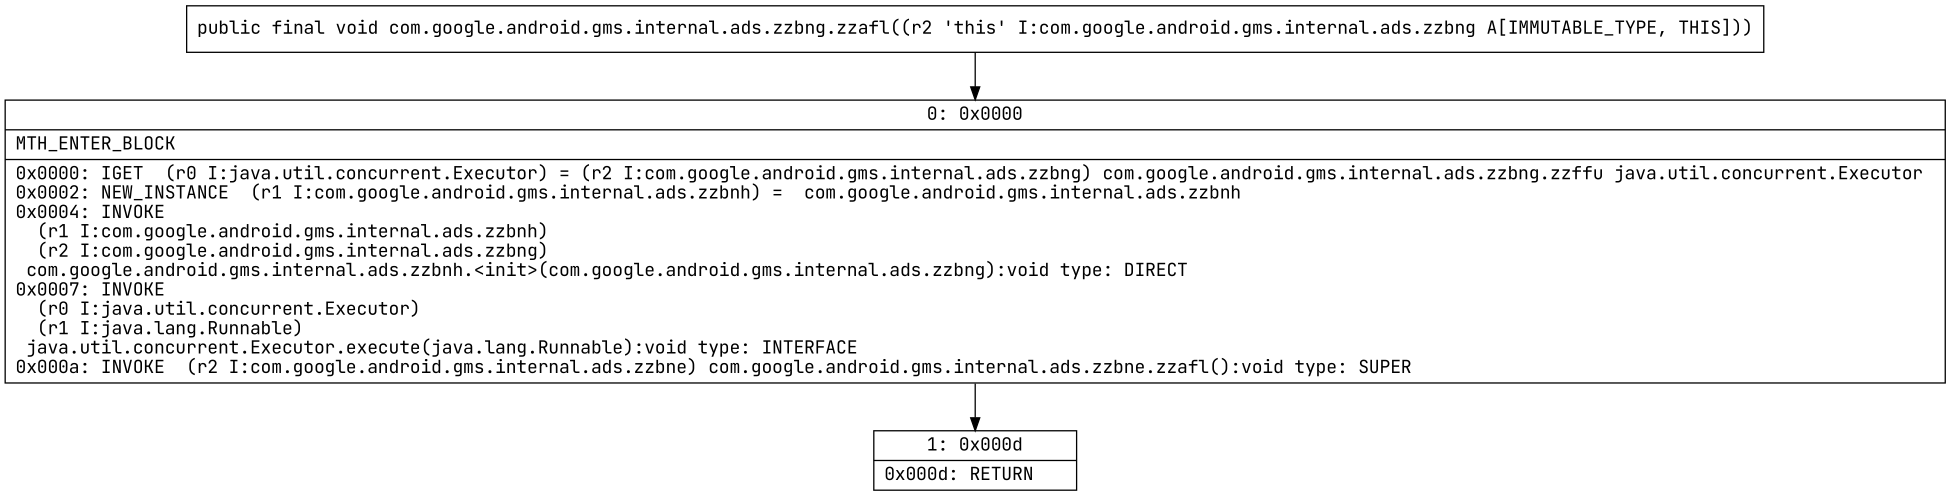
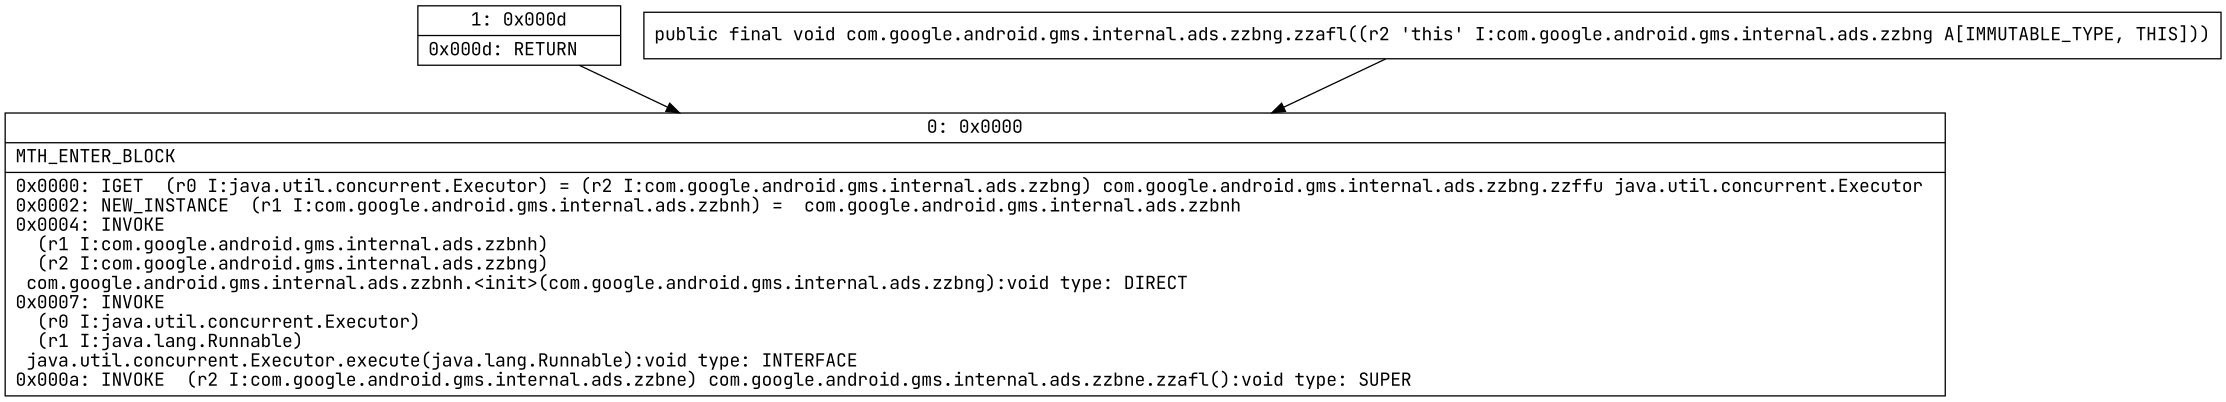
  digraph {
    fontname="JetBrains Mono"
    node [shape=record fontname="JetBrains Mono"]
    edge [fontname="JetBrains Mono"]
    n1 [label="{0\:\ 0x0000|MTH_ENTER_BLOCK\l|0x0000: IGET  (r0 I:java.util.concurrent.Executor) = (r2 I:com.google.android.gms.internal.ads.zzbng) com.google.android.gms.internal.ads.zzbng.zzffu java.util.concurrent.Executor \l0x0002: NEW_INSTANCE  (r1 I:com.google.android.gms.internal.ads.zzbnh) =  com.google.android.gms.internal.ads.zzbnh \l0x0004: INVOKE  \l  (r1 I:com.google.android.gms.internal.ads.zzbnh)\l  (r2 I:com.google.android.gms.internal.ads.zzbng)\l com.google.android.gms.internal.ads.zzbnh.\<init\>(com.google.android.gms.internal.ads.zzbng):void type: DIRECT \l0x0007: INVOKE  \l  (r0 I:java.util.concurrent.Executor)\l  (r1 I:java.lang.Runnable)\l java.util.concurrent.Executor.execute(java.lang.Runnable):void type: INTERFACE \l0x000a: INVOKE  (r2 I:com.google.android.gms.internal.ads.zzbne) com.google.android.gms.internal.ads.zzbne.zzafl():void type: SUPER \l}"]
    n2 [label="{1\:\ 0x000d|0x000d: RETURN   \l}"]
    n3 [label="{public final void com.google.android.gms.internal.ads.zzbng.zzafl((r2 'this' I:com.google.android.gms.internal.ads.zzbng A[IMMUTABLE_TYPE, THIS])) }"]
-   n1 -> n2
+   n2 -> n1
    n3 -> n1
  }
